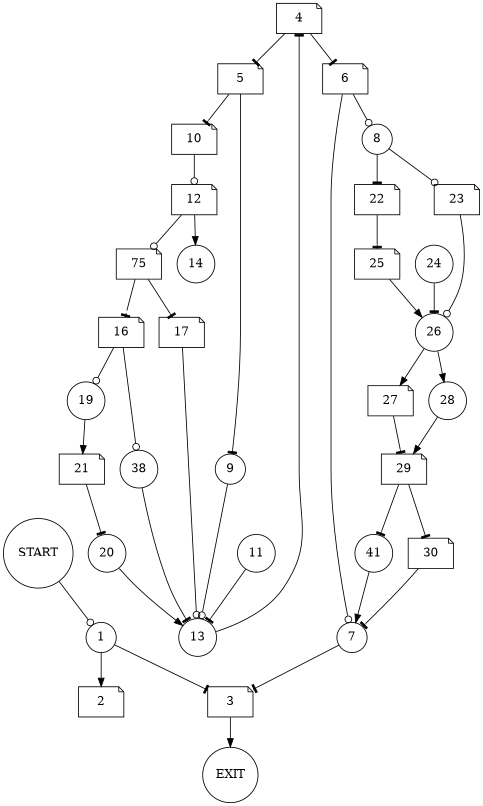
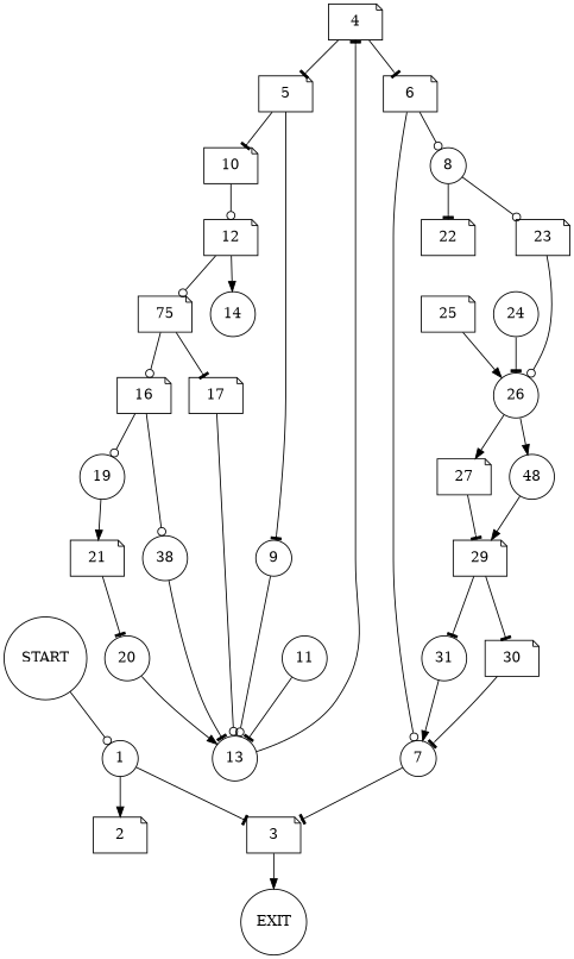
  digraph {
    node [shape=note]
    edge [arrowhead=tee]
    n1 [label=START shape=circle]
    1 [shape=circle]
    2
    3
    n5 [label=EXIT shape=circle]
    4
    5
    6
    9 [shape=circle]
    10
    7 [shape=circle]
    8 [shape=circle]
    13 [shape=circle]
    12
    22
    23
    25
    26 [shape=circle]
    11 [shape=circle]
    14 [shape=circle]
    n21 [label=75]
    16
    17
    n24 [label=38 shape=circle]
    19 [shape=circle]
    21
    20 [shape=circle]
    24 [shape=circle]
    27
-   28 [shape=circle]
+   28 [shape=circle label=48]
    29
    30
-   31 [shape=circle label=41]
+   31 [shape=circle]
    n1 -> 1 [arrowhead=odot]
    1 -> 2 [arrowhead=normal]
    1 -> 3
    3 -> n5 [arrowhead=normal]
    4 -> 5
    4 -> 6
    5 -> 9
    5 -> 10
    6 -> 7 [arrowhead=odot]
    6 -> 8 [arrowhead=odot]
    9 -> 13 [arrowhead=odot]
    10 -> 12 [arrowhead=odot]
    7 -> 3
    8 -> 22
    8 -> 23 [arrowhead=odot]
    13 -> 4
    12 -> 14 [arrowhead=normal]
    12 -> n21 [arrowhead=odot]
-   22 -> 25
    23 -> 26 [arrowhead=odot]
    25 -> 26 [arrowhead=normal]
    26 -> 27 [arrowhead=normal]
    26 -> 28 [arrowhead=normal]
    11 -> 13
-   n21 -> 16
+   n21 -> 16 [arrowhead=odot]
    n21 -> 17
    16 -> n24 [arrowhead=odot]
    16 -> 19 [arrowhead=odot]
    17 -> 13 [arrowhead=odot]
    n24 -> 13
    19 -> 21 [arrowhead=normal]
    21 -> 20
    20 -> 13 [arrowhead=normal]
    24 -> 26
    27 -> 29
    28 -> 29 [arrowhead=normal]
    29 -> 30
    29 -> 31
    30 -> 7
    31 -> 7 [arrowhead=normal]
  }
